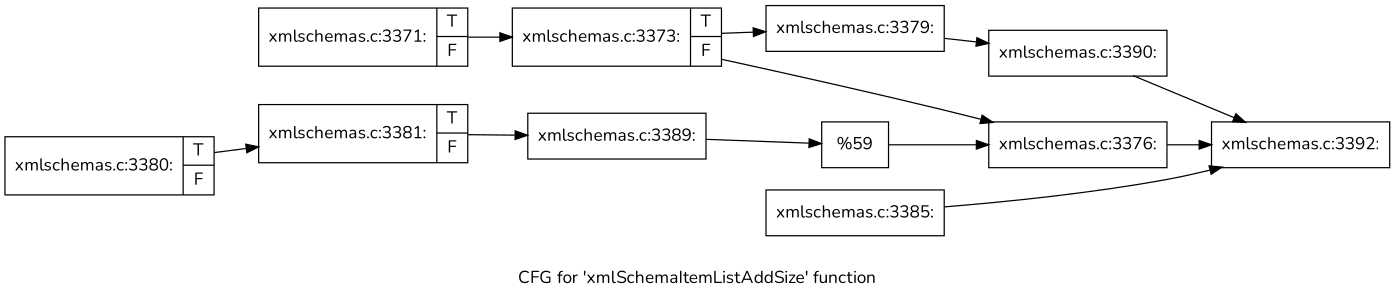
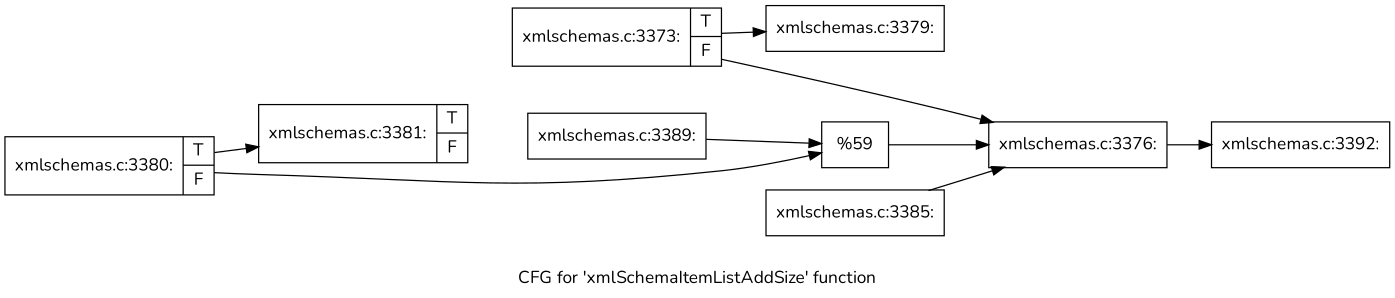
  digraph {
    fontname=Nunito
    label="CFG for 'xmlSchemaItemListAddSize' function"
    rankdir=LR
    node [fontname=Nunito shape=record]
    edge [fontname=Nunito]
-   n1 [label="{xmlschemas.c:3371:|{<s0>T|<s1>F}}"]
    n2 [label="{xmlschemas.c:3373:|{<s0>T|<s1>F}}"]
    n3 [label="{xmlschemas.c:3380:|{<s0>T|<s1>F}}"]
    n4 [label="{xmlschemas.c:3381:|{<s0>T|<s1>F}}"]
    n5 [label="{%59}"]
    n6 [label="{xmlschemas.c:3376:}"]
    n7 [label="{xmlschemas.c:3379:}"]
    n8 [label="{xmlschemas.c:3389:}"]
    n9 [label="{xmlschemas.c:3392:}"]
-   n10 [label="{xmlschemas.c:3390:}"]
    n11 [label="{xmlschemas.c:3385:}"]
-   n1 -> n2
    n2 -> n6
    n2 -> n7
    n3 -> n4
-   n4 -> n8
+   n3 -> n5
    n5 -> n6
    n6 -> n9
-   n7 -> n10
    n8 -> n5
-   n10 -> n9
-   n11 -> n9
+   n11 -> n6
  }
